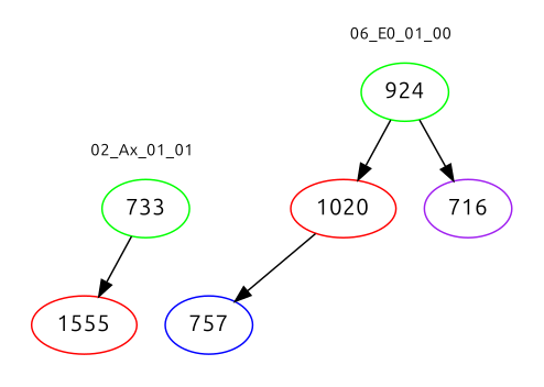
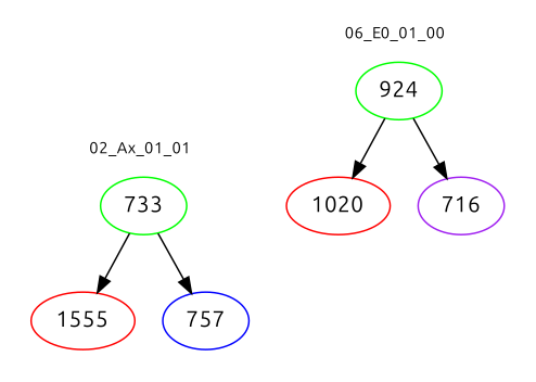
  digraph {
    fontname=Ubuntu
    node [color=green fontname=Ubuntu]
    edge [color=black fontname=Ubuntu]
    n1 [label=733]
    n2 [color=blue label=757]
    n3 [color=red label=1555]
    n4 [label=924]
    n5 [color=red label=1020]
    n6 [color=purple label=716]
    subgraph cluster_1 {
      color=white
      fontsize=10
      label="02_Ax_01_01"
      n1
      n2
      n3
    }
    subgraph cluster_2 {
      color=white
      fontsize=10
      label="06_E0_01_00"
      n4
      n5
      n6
    }
-   n5 -> n2
+   n1 -> n2
    n1 -> n3
    n4 -> n5
    n4 -> n6
  }
